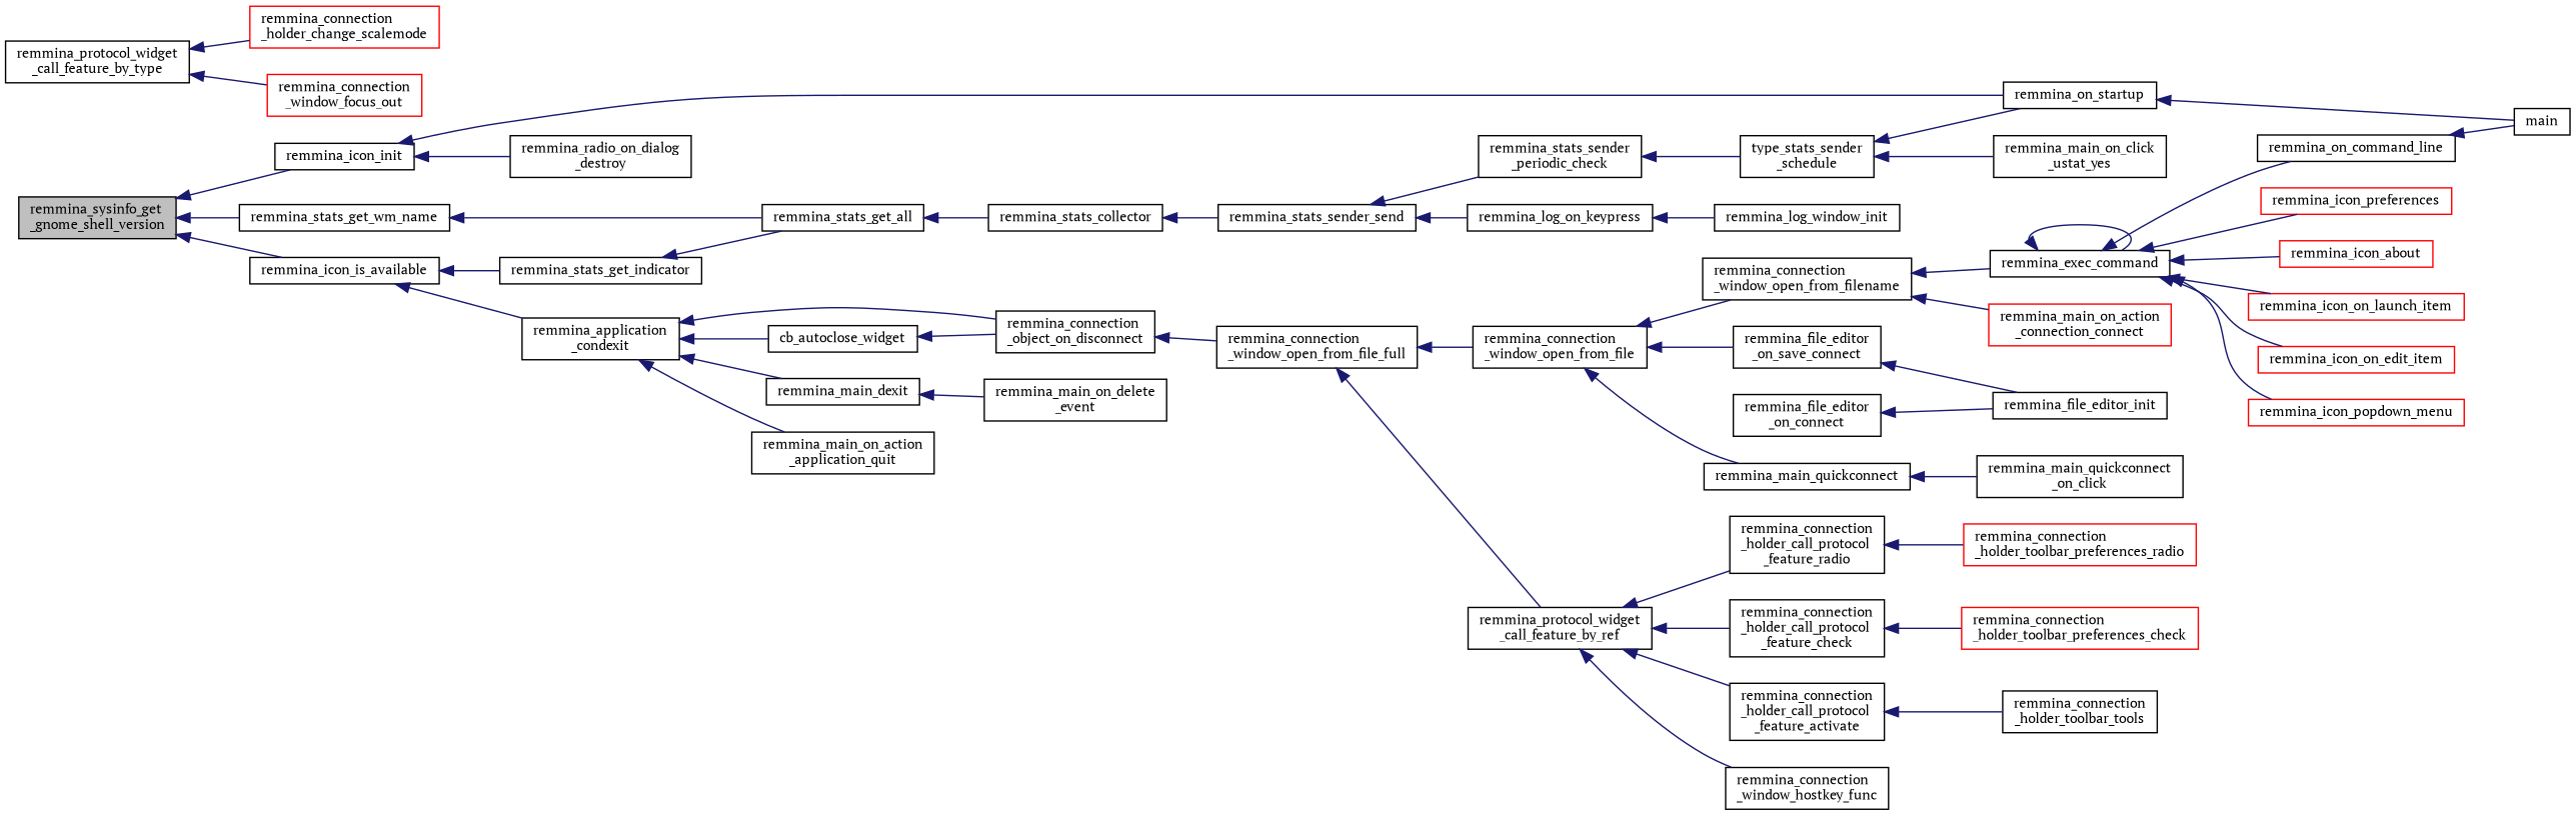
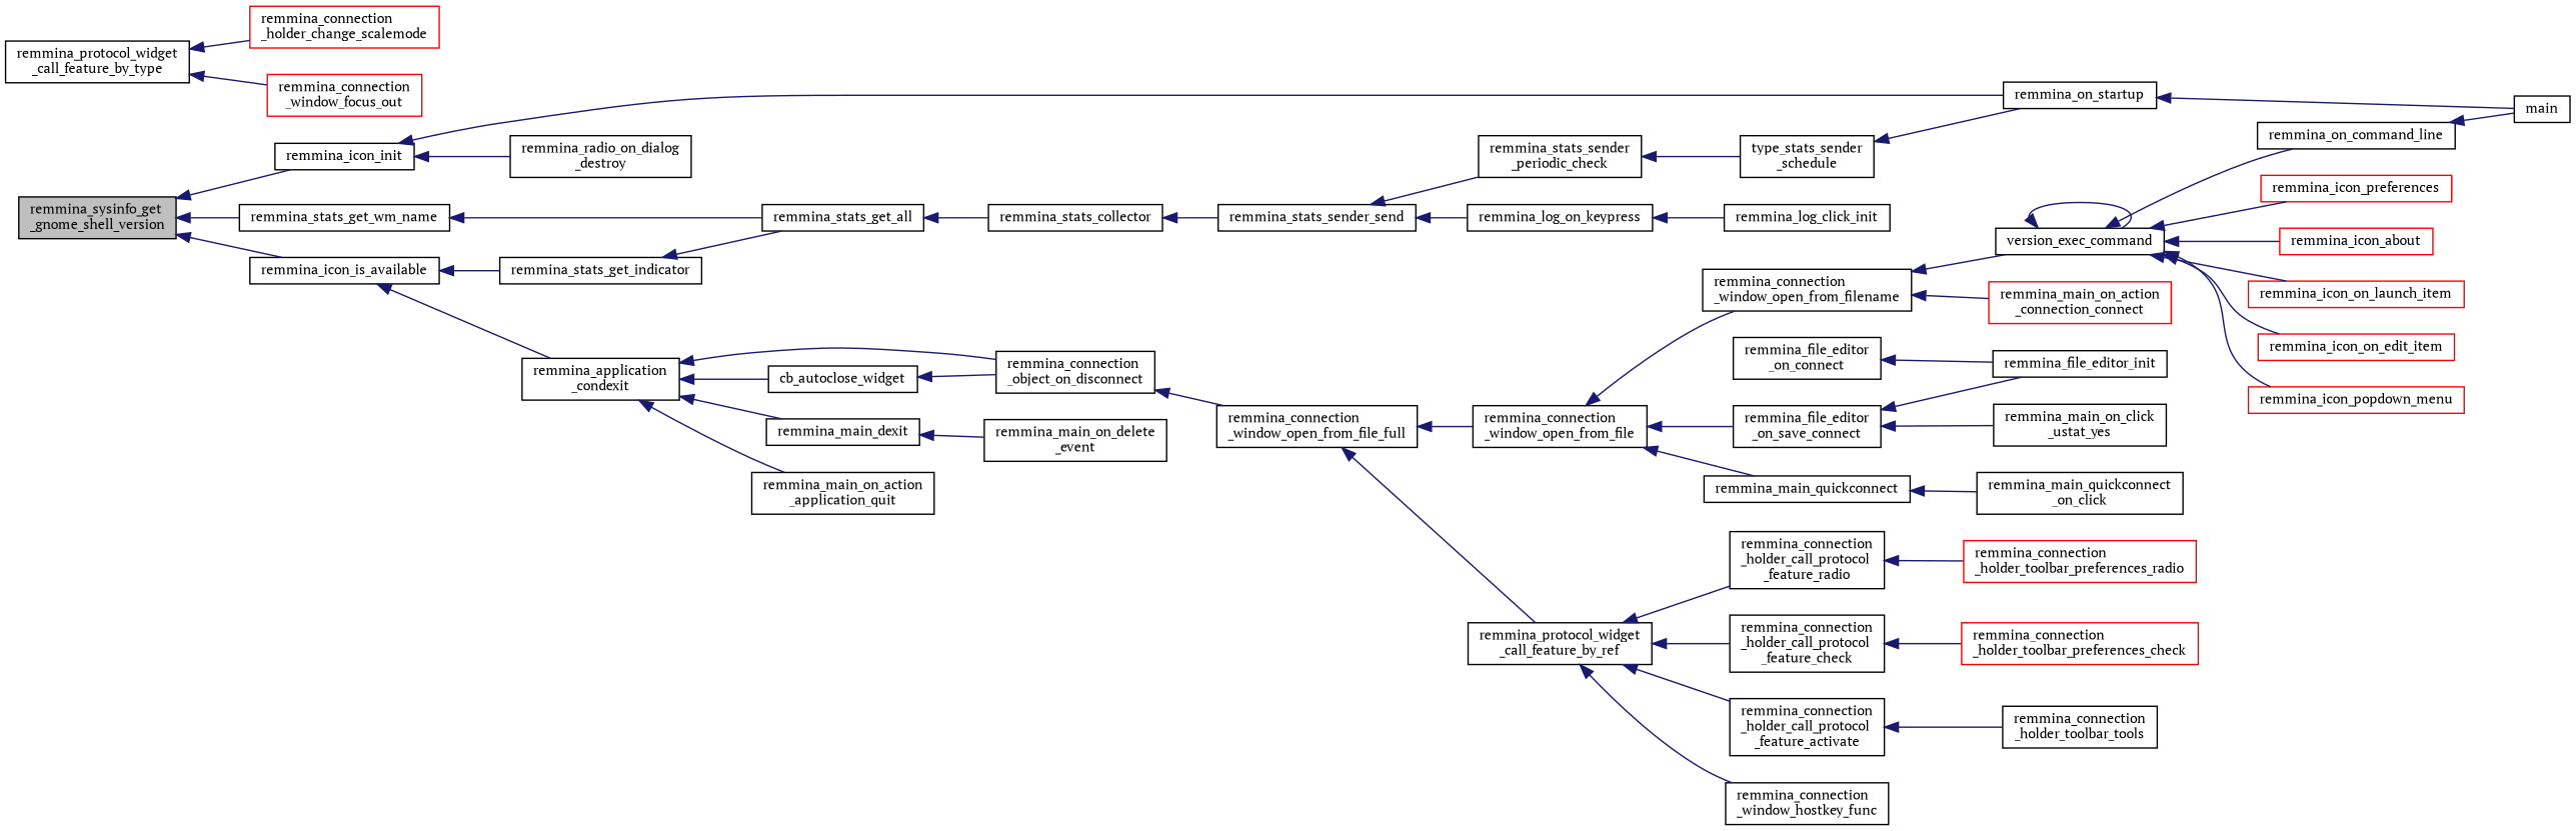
  digraph {
    fontname="PT Serif"
    rankdir=LR
    node [color=black fillcolor=white fontname="PT Serif" fontsize=10 shape=record style=filled]
    edge [color=midnightblue dir=back fontname="PT Serif" fontsize=10 labelfontname=Helvetica labelfontsize=10 style=solid]
    n1 [fillcolor=grey75 fontcolor=black height=0.2 label="remmina_sysinfo_get\l_gnome_shell_version" width=0.4]
    n2 [height=0.2 label=remmina_icon_is_available width=0.4]
    n3 [height=0.2 label=remmina_icon_init width=0.4]
    n4 [height=0.2 label=remmina_stats_get_wm_name width=0.4]
    n5 [height=0.2 label="remmina_application\l_condexit" width=0.4]
    n6 [height=0.2 label=remmina_stats_get_indicator width=0.4]
    n7 [height=0.2 label=remmina_on_startup width=0.4]
    n8 [height=0.2 label="remmina_radio_on_dialog\l_destroy" width=0.4]
    n9 [height=0.2 label=remmina_stats_get_all width=0.4]
    n10 [height=0.2 label=cb_autoclose_widget width=0.4]
    n11 [height=0.2 label="remmina_connection\l_object_on_disconnect" width=0.4]
    n12 [height=0.2 label=remmina_main_dexit width=0.4]
    n13 [height=0.2 label="remmina_main_on_action\l_application_quit" width=0.4]
    n14 [height=0.2 label="remmina_connection\l_window_open_from_file_full" width=0.4]
    n15 [height=0.2 label="remmina_main_on_delete\l_event" width=0.4]
    n16 [height=0.2 label="remmina_connection\l_window_open_from_file" width=0.4]
    n17 [height=0.2 label="remmina_protocol_widget\l_call_feature_by_ref" width=0.4]
    n18 [height=0.2 label="remmina_connection\l_window_open_from_filename" width=0.4]
    n19 [height=0.2 label="remmina_file_editor\l_on_save_connect" width=0.4]
    n20 [height=0.2 label=remmina_main_quickconnect width=0.4]
    n21 [height=0.2 label="remmina_connection\l_holder_call_protocol\l_feature_radio" width=0.4]
    n22 [height=0.2 label="remmina_connection\l_holder_call_protocol\l_feature_check" width=0.4]
    n23 [height=0.2 label="remmina_connection\l_holder_call_protocol\l_feature_activate" width=0.4]
    n24 [height=0.2 label="remmina_connection\l_window_hostkey_func" width=0.4]
-   n25 [height=0.2 label=remmina_exec_command width=0.4]
+   n25 [height=0.2 label=version_exec_command width=0.4]
    n26 [color=red height=0.2 label="remmina_main_on_action\l_connection_connect" width=0.4]
    n27 [height=0.2 label="remmina_file_editor\l_on_connect" width=0.4]
    n28 [height=0.2 label=remmina_file_editor_init width=0.4]
    n29 [height=0.2 label="remmina_main_quickconnect\l_on_click" width=0.4]
    n30 [height=0.2 label=remmina_on_command_line width=0.4]
    n31 [color=red height=0.2 label=remmina_icon_preferences width=0.4]
    n32 [color=red height=0.2 label=remmina_icon_about width=0.4]
    n33 [color=red height=0.2 label=remmina_icon_on_launch_item width=0.4]
    n34 [color=red height=0.2 label=remmina_icon_on_edit_item width=0.4]
    n35 [color=red height=0.2 label=remmina_icon_popdown_menu width=0.4]
    n36 [height=0.2 label=main width=0.4]
    n37 [color=red height=0.2 label="remmina_connection\l_holder_toolbar_preferences_radio" width=0.4]
    n38 [color=red height=0.2 label="remmina_connection\l_holder_toolbar_preferences_check" width=0.4]
    n39 [height=0.2 label="remmina_connection\l_holder_toolbar_tools" width=0.4]
    n40 [height=0.2 label="remmina_protocol_widget\l_call_feature_by_type" width=0.4]
    n41 [color=red height=0.2 label="remmina_connection\l_holder_change_scalemode" width=0.4]
    n42 [color=red height=0.2 label="remmina_connection\l_window_focus_out" width=0.4]
    n43 [height=0.2 label=remmina_stats_collector width=0.4]
    n44 [height=0.2 label=remmina_stats_sender_send width=0.4]
    n45 [height=0.2 label=remmina_log_on_keypress width=0.4]
    n46 [height=0.2 label="remmina_stats_sender\l_periodic_check" width=0.4]
-   n47 [height=0.2 label=remmina_log_window_init width=0.4]
+   n47 [height=0.2 label=remmina_log_click_init width=0.4]
    n48 [height=0.2 label="type_stats_sender\l_schedule" width=0.4]
    n49 [height=0.2 label="remmina_main_on_click\l_ustat_yes" width=0.4]
    n1 -> n2
    n1 -> n3
    n1 -> n4
    n2 -> n5
    n2 -> n6
    n3 -> n7
    n3 -> n8
    n4 -> n9
    n5 -> n10
    n5 -> n11
    n5 -> n12
    n5 -> n13
    n6 -> n9
    n7 -> n36
    n9 -> n43
    n10 -> n11
    n11 -> n14
    n12 -> n15
    n14 -> n16
    n14 -> n17
    n16 -> n18
    n16 -> n19
    n16 -> n20
    n17 -> n21
    n17 -> n22
    n17 -> n23
    n17 -> n24
    n18 -> n25
    n18 -> n26
    n19 -> n28
    n20 -> n29
    n21 -> n37
    n22 -> n38
    n23 -> n39
    n25 -> n25
    n25 -> n30
    n25 -> n31
    n25 -> n32
    n25 -> n33
    n25 -> n34
    n25 -> n35
    n27 -> n28
    n30 -> n36
    n40 -> n41
    n40 -> n42
    n43 -> n44
    n44 -> n45
    n44 -> n46
    n45 -> n47
    n46 -> n48
    n48 -> n7
-   n48 -> n49
+   n19 -> n49
  }
